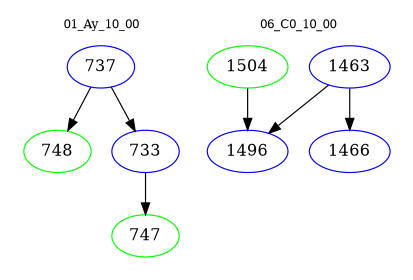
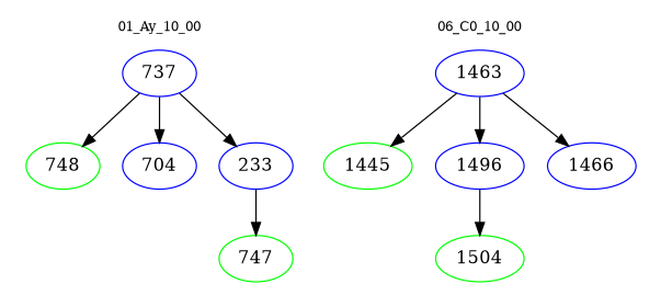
  digraph {
    node [color=blue]
    edge [color=black]
    n1 [label=737]
    n2 [color=green label=748]
-   n4 [label=733]
+   n3 [label=704]
+   n4 [label=233]
    n5 [color=green label=747]
    n6 [label=1463]
+   n7 [color=green label=1445]
    n8 [label=1496]
    n9 [label=1466]
    n10 [color=green label=1504]
    subgraph cluster_1 {
      color=white
      fontsize=10
      label="01_Ay_10_00"
      n1
      n2
+     n3
      n4
      n5
    }
    subgraph cluster_2 {
      color=white
      fontsize=10
      label="06_C0_10_00"
      n6
+     n7
      n8
      n9
      n10
    }
    n1 -> n2
+   n1 -> n3
    n1 -> n4
    n4 -> n5
+   n6 -> n7
    n6 -> n8
    n6 -> n9
-   n10 -> n8
+   n8 -> n10
  }
